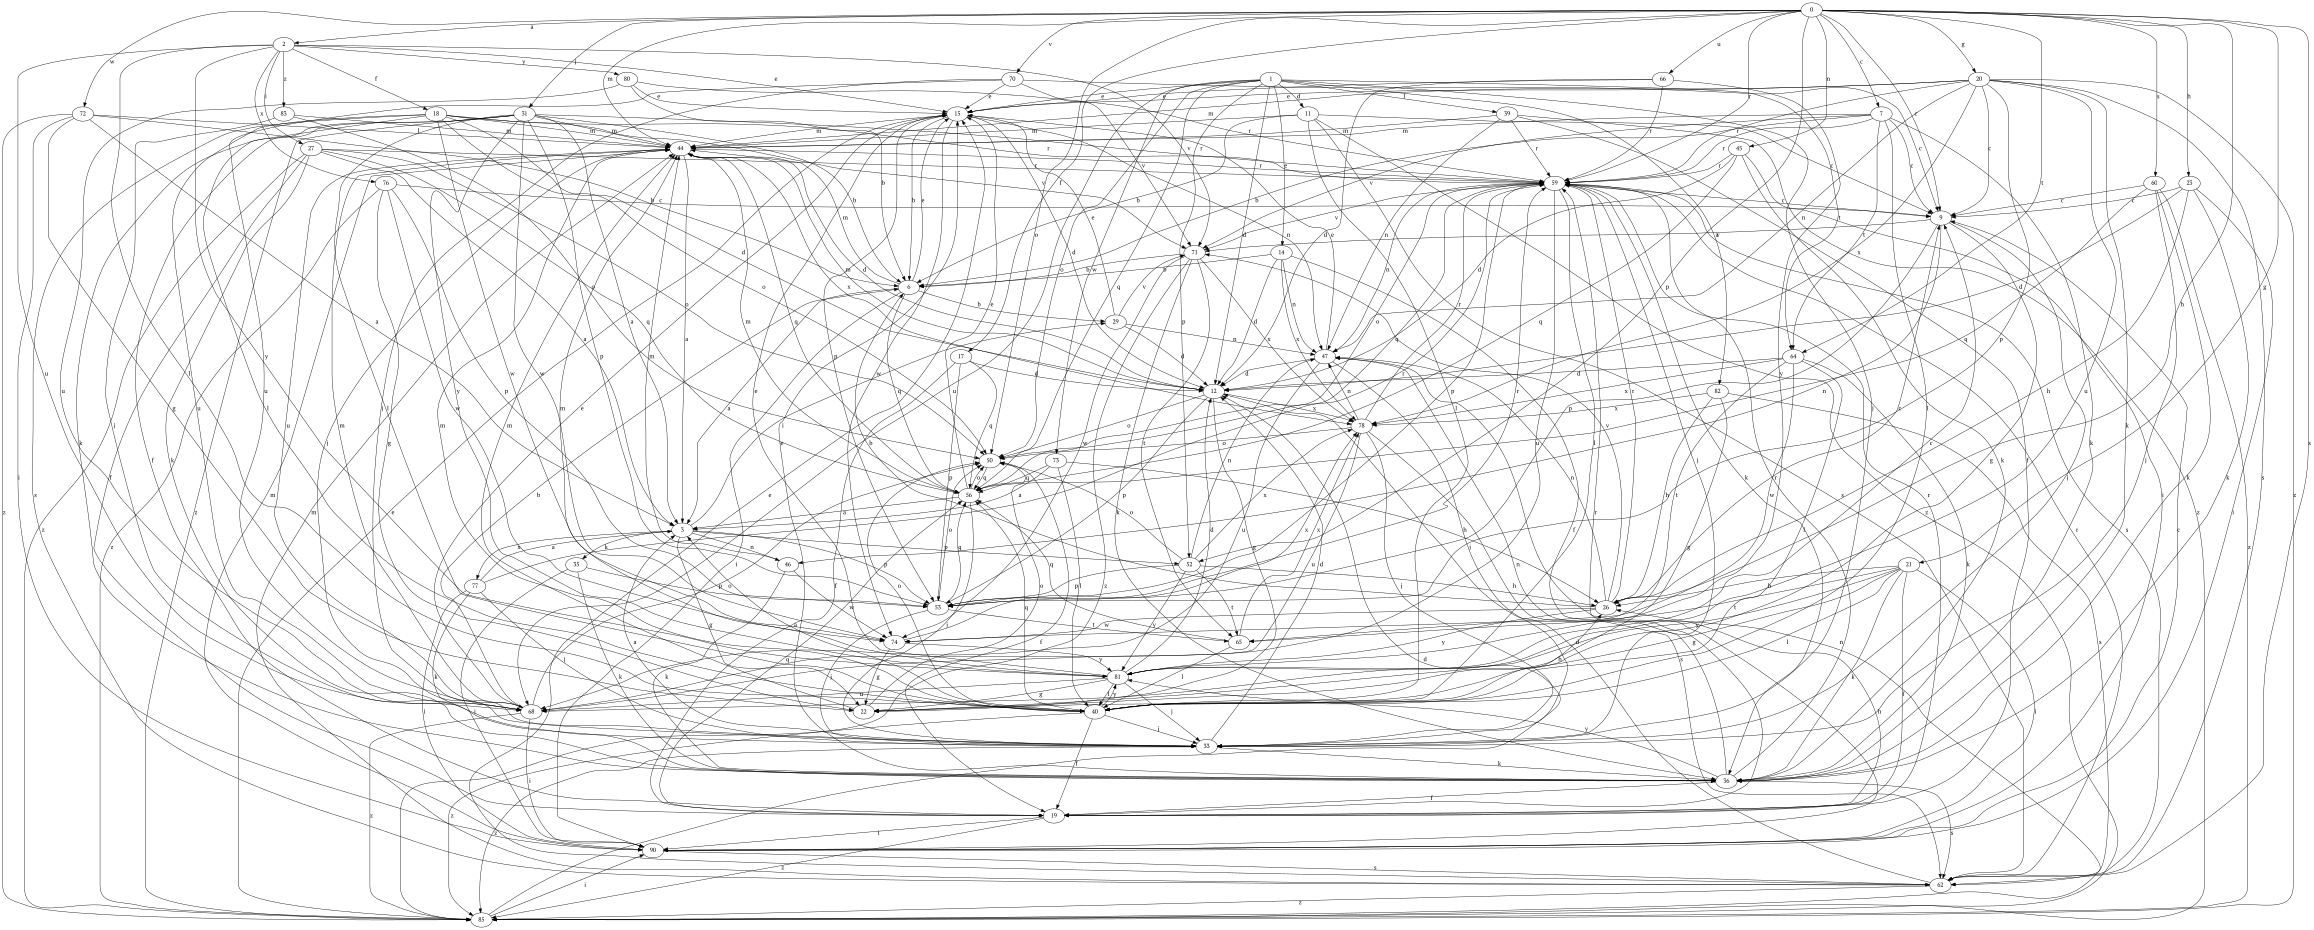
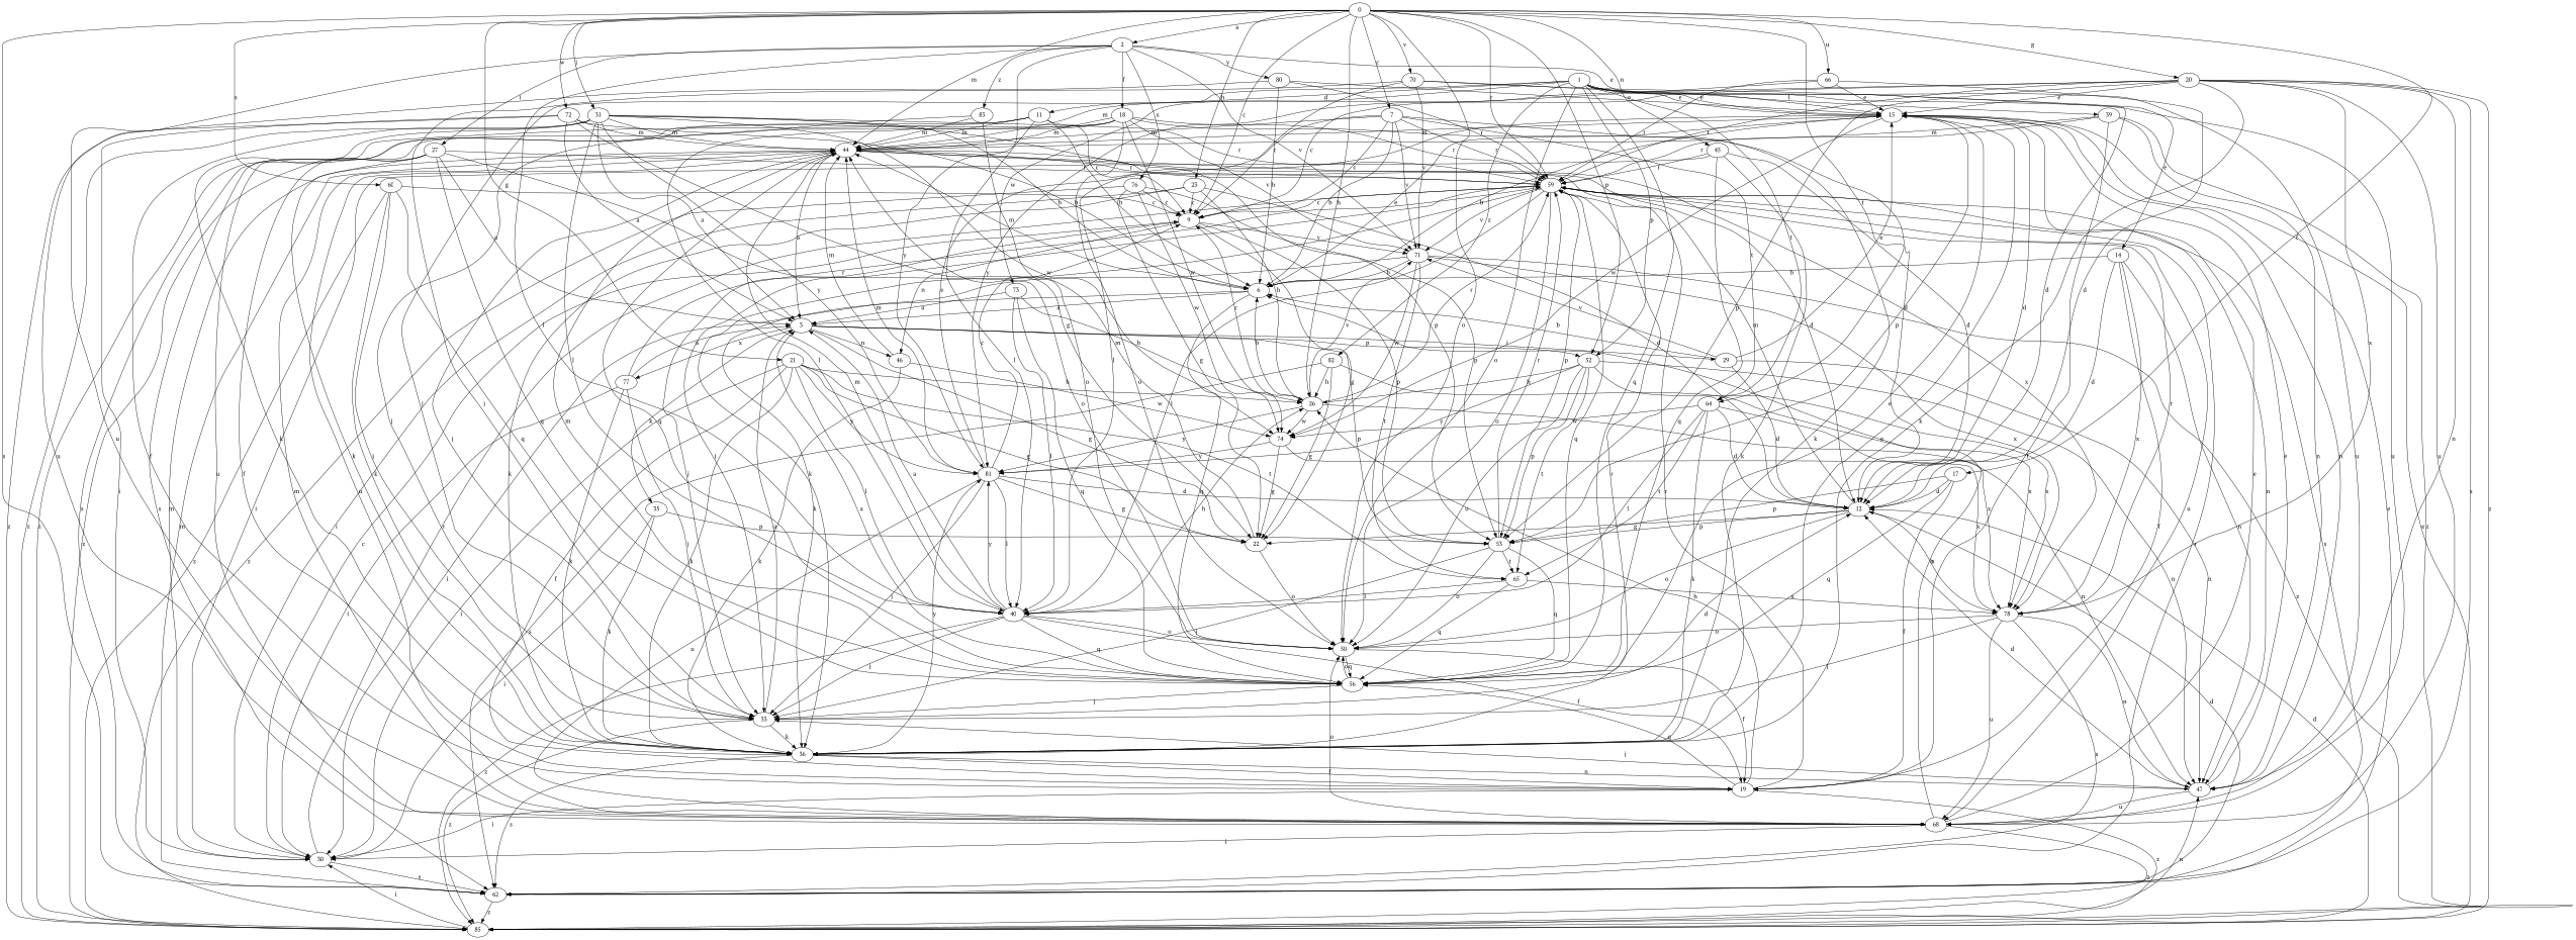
  strict digraph {
    fontname="PT Serif"
    node [fontname="PT Serif"]
    edge [fontname="PT Serif"]
    0
    2
    7
    9
    17
    20
    21
    23
    26
    31
    44
    45
    50
    52
    59
    60
    62
    64
    66
    70
    72
    15
    68
    18
    27
    40
    71
    76
    80
    81
    83
    6
    36
    33
    22
    46
    53
    12
    56
    19
    85
    78
    47
-   30 [label=90]
+   30
    65
    74
    3
    1
    11
    14
    39
    73
    82
    29
    35
    77
    0 -> 2 [label=a]
    0 -> 7 [label=c]
    0 -> 9 [label=c]
    0 -> 17 [label=f]
    0 -> 20 [label=g]
    0 -> 21 [label=g]
    0 -> 23 [label=h]
    0 -> 26 [label=h]
    0 -> 31 [label=j]
    0 -> 44 [label=m]
    0 -> 45 [label=n]
    0 -> 50 [label=o]
    0 -> 52 [label=p]
    0 -> 59 [label=r]
    0 -> 60 [label=s]
    0 -> 62 [label=s]
    0 -> 64 [label=t]
    0 -> 66 [label=u]
    0 -> 70 [label=v]
    0 -> 72 [label=w]
    2 -> 15 [label=e]
    2 -> 68 [label=u]
    2 -> 18 [label=f]
    2 -> 27 [label=i]
    2 -> 40 [label=l]
    2 -> 71 [label=v]
    2 -> 76 [label=x]
    2 -> 80 [label=y]
    2 -> 81 [label=y]
    2 -> 83 [label=z]
    7 -> 9 [label=c]
    7 -> 44 [label=m]
    7 -> 59 [label=r]
    7 -> 64 [label=t]
    7 -> 40 [label=l]
    7 -> 71 [label=v]
    7 -> 6 [label=b]
    7 -> 36 [label=k]
    9 -> 71 [label=v]
    9 -> 33 [label=j]
    9 -> 22 [label=g]
    9 -> 46 [label=n]
    9 -> 53 [label=p]
    17 -> 53 [label=p]
    17 -> 12 [label=d]
    17 -> 56 [label=q]
    17 -> 19 [label=f]
    20 -> 9 [label=c]
    20 -> 44 [label=m]
    20 -> 59 [label=r]
    20 -> 62 [label=s]
    20 -> 15 [label=e]
    20 -> 68 [label=u]
    20 -> 36 [label=k]
    20 -> 53 [label=p]
    20 -> 85 [label=z]
    20 -> 78 [label=x]
    20 -> 47 [label=n]
    21 -> 26 [label=h]
    21 -> 40 [label=l]
    21 -> 81 [label=y]
    21 -> 36 [label=k]
    21 -> 22 [label=g]
    21 -> 19 [label=f]
    21 -> 30 [label=i]
    21 -> 65 [label=t]
    23 -> 9 [label=c]
    23 -> 26 [label=h]
    23 -> 36 [label=k]
    23 -> 12 [label=d]
    23 -> 30 [label=i]
    26 -> 9 [label=c]
    26 -> 59 [label=r]
    26 -> 71 [label=v]
    26 -> 81 [label=y]
    26 -> 6 [label=b]
    26 -> 47 [label=n]
    26 -> 74 [label=w]
    31 -> 44 [label=m]
    31 -> 59 [label=r]
    31 -> 40 [label=l]
    31 -> 81 [label=y]
    31 -> 6 [label=b]
    31 -> 36 [label=k]
    31 -> 53 [label=p]
    31 -> 19 [label=f]
    31 -> 85 [label=z]
    31 -> 74 [label=w]
    31 -> 3 [label=a]
    44 -> 59 [label=r]
    44 -> 68 [label=u]
    44 -> 33 [label=j]
    44 -> 12 [label=d]
    44 -> 56 [label=q]
    44 -> 78 [label=x]
    44 -> 3 [label=a]
    45 -> 59 [label=r]
    45 -> 36 [label=k]
    45 -> 12 [label=d]
    45 -> 56 [label=q]
    45 -> 30 [label=i]
    50 -> 56 [label=q]
    50 -> 19 [label=f]
    52 -> 26 [label=h]
    52 -> 50 [label=o]
    52 -> 81 [label=y]
    52 -> 53 [label=p]
    52 -> 78 [label=x]
    52 -> 47 [label=n]
    52 -> 65 [label=t]
    59 -> 9 [label=c]
    59 -> 50 [label=o]
    59 -> 62 [label=s]
    59 -> 68 [label=u]
    59 -> 40 [label=l]
    59 -> 71 [label=v]
    59 -> 36 [label=k]
    59 -> 33 [label=j]
    59 -> 53 [label=p]
    59 -> 56 [label=q]
    59 -> 47 [label=n]
    60 -> 9 [label=c]
    60 -> 36 [label=k]
    60 -> 33 [label=j]
    60 -> 56 [label=q]
    60 -> 85 [label=z]
    62 -> 44 [label=m]
    62 -> 59 [label=r]
    62 -> 15 [label=e]
    62 -> 12 [label=d]
    62 -> 85 [label=z]
    64 -> 40 [label=l]
    64 -> 36 [label=k]
    64 -> 12 [label=d]
    64 -> 78 [label=x]
    64 -> 65 [label=t]
    64 -> 74 [label=w]
    66 -> 59 [label=r]
    66 -> 15 [label=e]
    66 -> 81 [label=y]
    66 -> 12 [label=d]
    70 -> 9 [label=c]
    70 -> 15 [label=e]
    70 -> 68 [label=u]
    70 -> 71 [label=v]
    70 -> 33 [label=j]
-   72 -> 44 [label=l]
+   72 -> 44 [label=m]
    72 -> 6 [label=b]
    72 -> 22 [label=g]
    72 -> 85 [label=z]
    72 -> 30 [label=i]
    72 -> 3 [label=a]
    15 -> 44 [label=m]
    15 -> 6 [label=b]
    15 -> 53 [label=p]
    15 -> 12 [label=d]
    15 -> 47 [label=n]
    15 -> 74 [label=w]
    68 -> 44 [label=m]
    68 -> 50 [label=o]
    68 -> 15 [label=e]
    68 -> 6 [label=b]
    68 -> 85 [label=z]
    68 -> 30 [label=i]
    18 -> 44 [label=m]
    18 -> 50 [label=o]
    18 -> 59 [label=r]
    18 -> 62 [label=s]
    18 -> 68 [label=u]
    18 -> 40 [label=l]
    18 -> 71 [label=v]
    18 -> 12 [label=d]
    18 -> 74 [label=w]
    27 -> 50 [label=o]
    27 -> 59 [label=r]
    27 -> 36 [label=k]
    27 -> 56 [label=q]
    27 -> 19 [label=f]
    27 -> 85 [label=z]
    27 -> 3 [label=a]
    40 -> 26 [label=h]
    40 -> 44 [label=m]
    40 -> 50 [label=o]
    40 -> 81 [label=y]
    40 -> 33 [label=j]
    40 -> 56 [label=q]
    40 -> 19 [label=f]
    40 -> 85 [label=z]
    40 -> 3 [label=a]
    71 -> 6 [label=b]
    71 -> 36 [label=k]
    71 -> 85 [label=z]
    71 -> 78 [label=x]
    71 -> 65 [label=t]
    71 -> 74 [label=w]
    76 -> 9 [label=c]
    76 -> 22 [label=g]
    76 -> 53 [label=p]
    76 -> 85 [label=z]
    76 -> 74 [label=w]
    80 -> 59 [label=r]
    80 -> 15 [label=e]
    80 -> 68 [label=u]
    80 -> 6 [label=b]
    81 -> 9 [label=c]
    81 -> 44 [label=m]
    81 -> 15 [label=e]
    81 -> 68 [label=u]
    81 -> 40 [label=l]
    81 -> 33 [label=j]
    81 -> 22 [label=g]
    81 -> 12 [label=d]
    83 -> 44 [label=m]
    83 -> 50 [label=o]
    83 -> 33 [label=j]
    6 -> 44 [label=m]
    6 -> 15 [label=e]
    6 -> 56 [label=q]
    6 -> 30 [label=i]
    6 -> 3 [label=a]
    36 -> 59 [label=r]
    36 -> 62 [label=s]
    36 -> 15 [label=e]
    36 -> 81 [label=y]
    36 -> 19 [label=f]
    36 -> 47 [label=n]
    33 -> 36 [label=k]
    33 -> 12 [label=d]
    33 -> 85 [label=z]
    33 -> 3 [label=a]
    22 -> 44 [label=m]
    22 -> 50 [label=o]
    46 -> 44 [label=m]
    46 -> 36 [label=k]
    46 -> 74 [label=w]
    53 -> 50 [label=o]
    53 -> 59 [label=r]
    53 -> 33 [label=j]
    53 -> 56 [label=q]
    53 -> 65 [label=t]
    12 -> 44 [label=m]
    12 -> 50 [label=o]
    12 -> 22 [label=g]
    12 -> 53 [label=p]
    12 -> 78 [label=x]
    56 -> 44 [label=m]
    56 -> 50 [label=o]
    56 -> 15 [label=e]
    56 -> 33 [label=j]
    56 -> 3 [label=a]
    19 -> 26 [label=h]
    19 -> 59 [label=r]
    19 -> 56 [label=q]
    19 -> 85 [label=z]
    19 -> 30 [label=i]
    85 -> 15 [label=e]
    85 -> 12 [label=d]
    85 -> 47 [label=n]
    85 -> 30 [label=i]
    78 -> 50 [label=o]
    78 -> 59 [label=r]
    78 -> 62 [label=s]
    78 -> 68 [label=u]
    78 -> 33 [label=j]
    78 -> 47 [label=n]
    47 -> 15 [label=e]
    47 -> 68 [label=u]
    47 -> 33 [label=j]
    47 -> 12 [label=d]
    30 -> 9 [label=c]
    30 -> 44 [label=m]
    30 -> 59 [label=r]
    30 -> 62 [label=s]
    65 -> 40 [label=l]
    65 -> 56 [label=q]
    65 -> 78 [label=x]
    74 -> 81 [label=y]
    74 -> 22 [label=g]
    74 -> 78 [label=x]
    3 -> 52 [label=p]
    3 -> 22 [label=g]
    3 -> 46 [label=n]
    3 -> 53 [label=p]
    3 -> 29 [label=i]
    3 -> 35 [label=k]
    3 -> 77 [label=x]
    1 -> 50 [label=o]
    1 -> 52 [label=p]
    1 -> 64 [label=t]
    1 -> 15 [label=e]
    1 -> 68 [label=u]
    1 -> 33 [label=j]
    1 -> 12 [label=d]
    1 -> 56 [label=q]
    1 -> 11 [label=d]
    1 -> 14 [label=e]
    1 -> 39 [label=l]
    1 -> 73 [label=w]
    1 -> 82 [label=z]
    11 -> 9 [label=c]
    11 -> 44 [label=m]
    11 -> 62 [label=s]
    11 -> 40 [label=l]
    11 -> 6 [label=b]
    11 -> 85 [label=z]
    14 -> 6 [label=b]
    14 -> 12 [label=d]
    14 -> 19 [label=f]
    14 -> 78 [label=x]
    14 -> 47 [label=n]
    39 -> 44 [label=m]
    39 -> 59 [label=r]
    39 -> 19 [label=f]
    39 -> 85 [label=z]
    39 -> 47 [label=n]
    73 -> 26 [label=h]
    73 -> 40 [label=l]
    73 -> 56 [label=q]
    73 -> 3 [label=a]
    82 -> 26 [label=h]
    82 -> 62 [label=s]
    82 -> 22 [label=g]
    82 -> 78 [label=x]
    29 -> 15 [label=e]
    29 -> 71 [label=v]
-   6 -> 29 [label=b]
+   29 -> 6 [label=b]
    29 -> 12 [label=d]
    29 -> 47 [label=n]
    35 -> 36 [label=k]
    35 -> 53 [label=p]
    35 -> 30 [label=i]
    77 -> 59 [label=r]
    77 -> 36 [label=k]
    77 -> 33 [label=j]
    77 -> 30 [label=i]
    77 -> 3 [label=a]
  }
